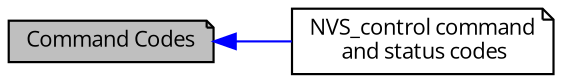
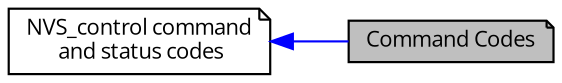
  digraph {
    rankdir=LR
    fontname="Open Sans"
    node [color=black fontname="Open Sans" fontsize=10 shape=note style=filled]
    n1 [fillcolor=white height=0.2 label="NVS_control command\l and status codes" width=0.4]
    n2 [fillcolor=grey75 fontcolor=black height=0.2 label="Command Codes" width=0.4]
-   n2 -> n1 [dir=back fontname="Open Sans" fontsize=10 labelfontname=Helvetica labelfontsize=10 shape=plaintext style=solid color=blue]
+   n1 -> n2 [dir=back fontname="Open Sans" fontsize=10 labelfontname=Helvetica labelfontsize=10 shape=plaintext style=solid color=blue]
  }
